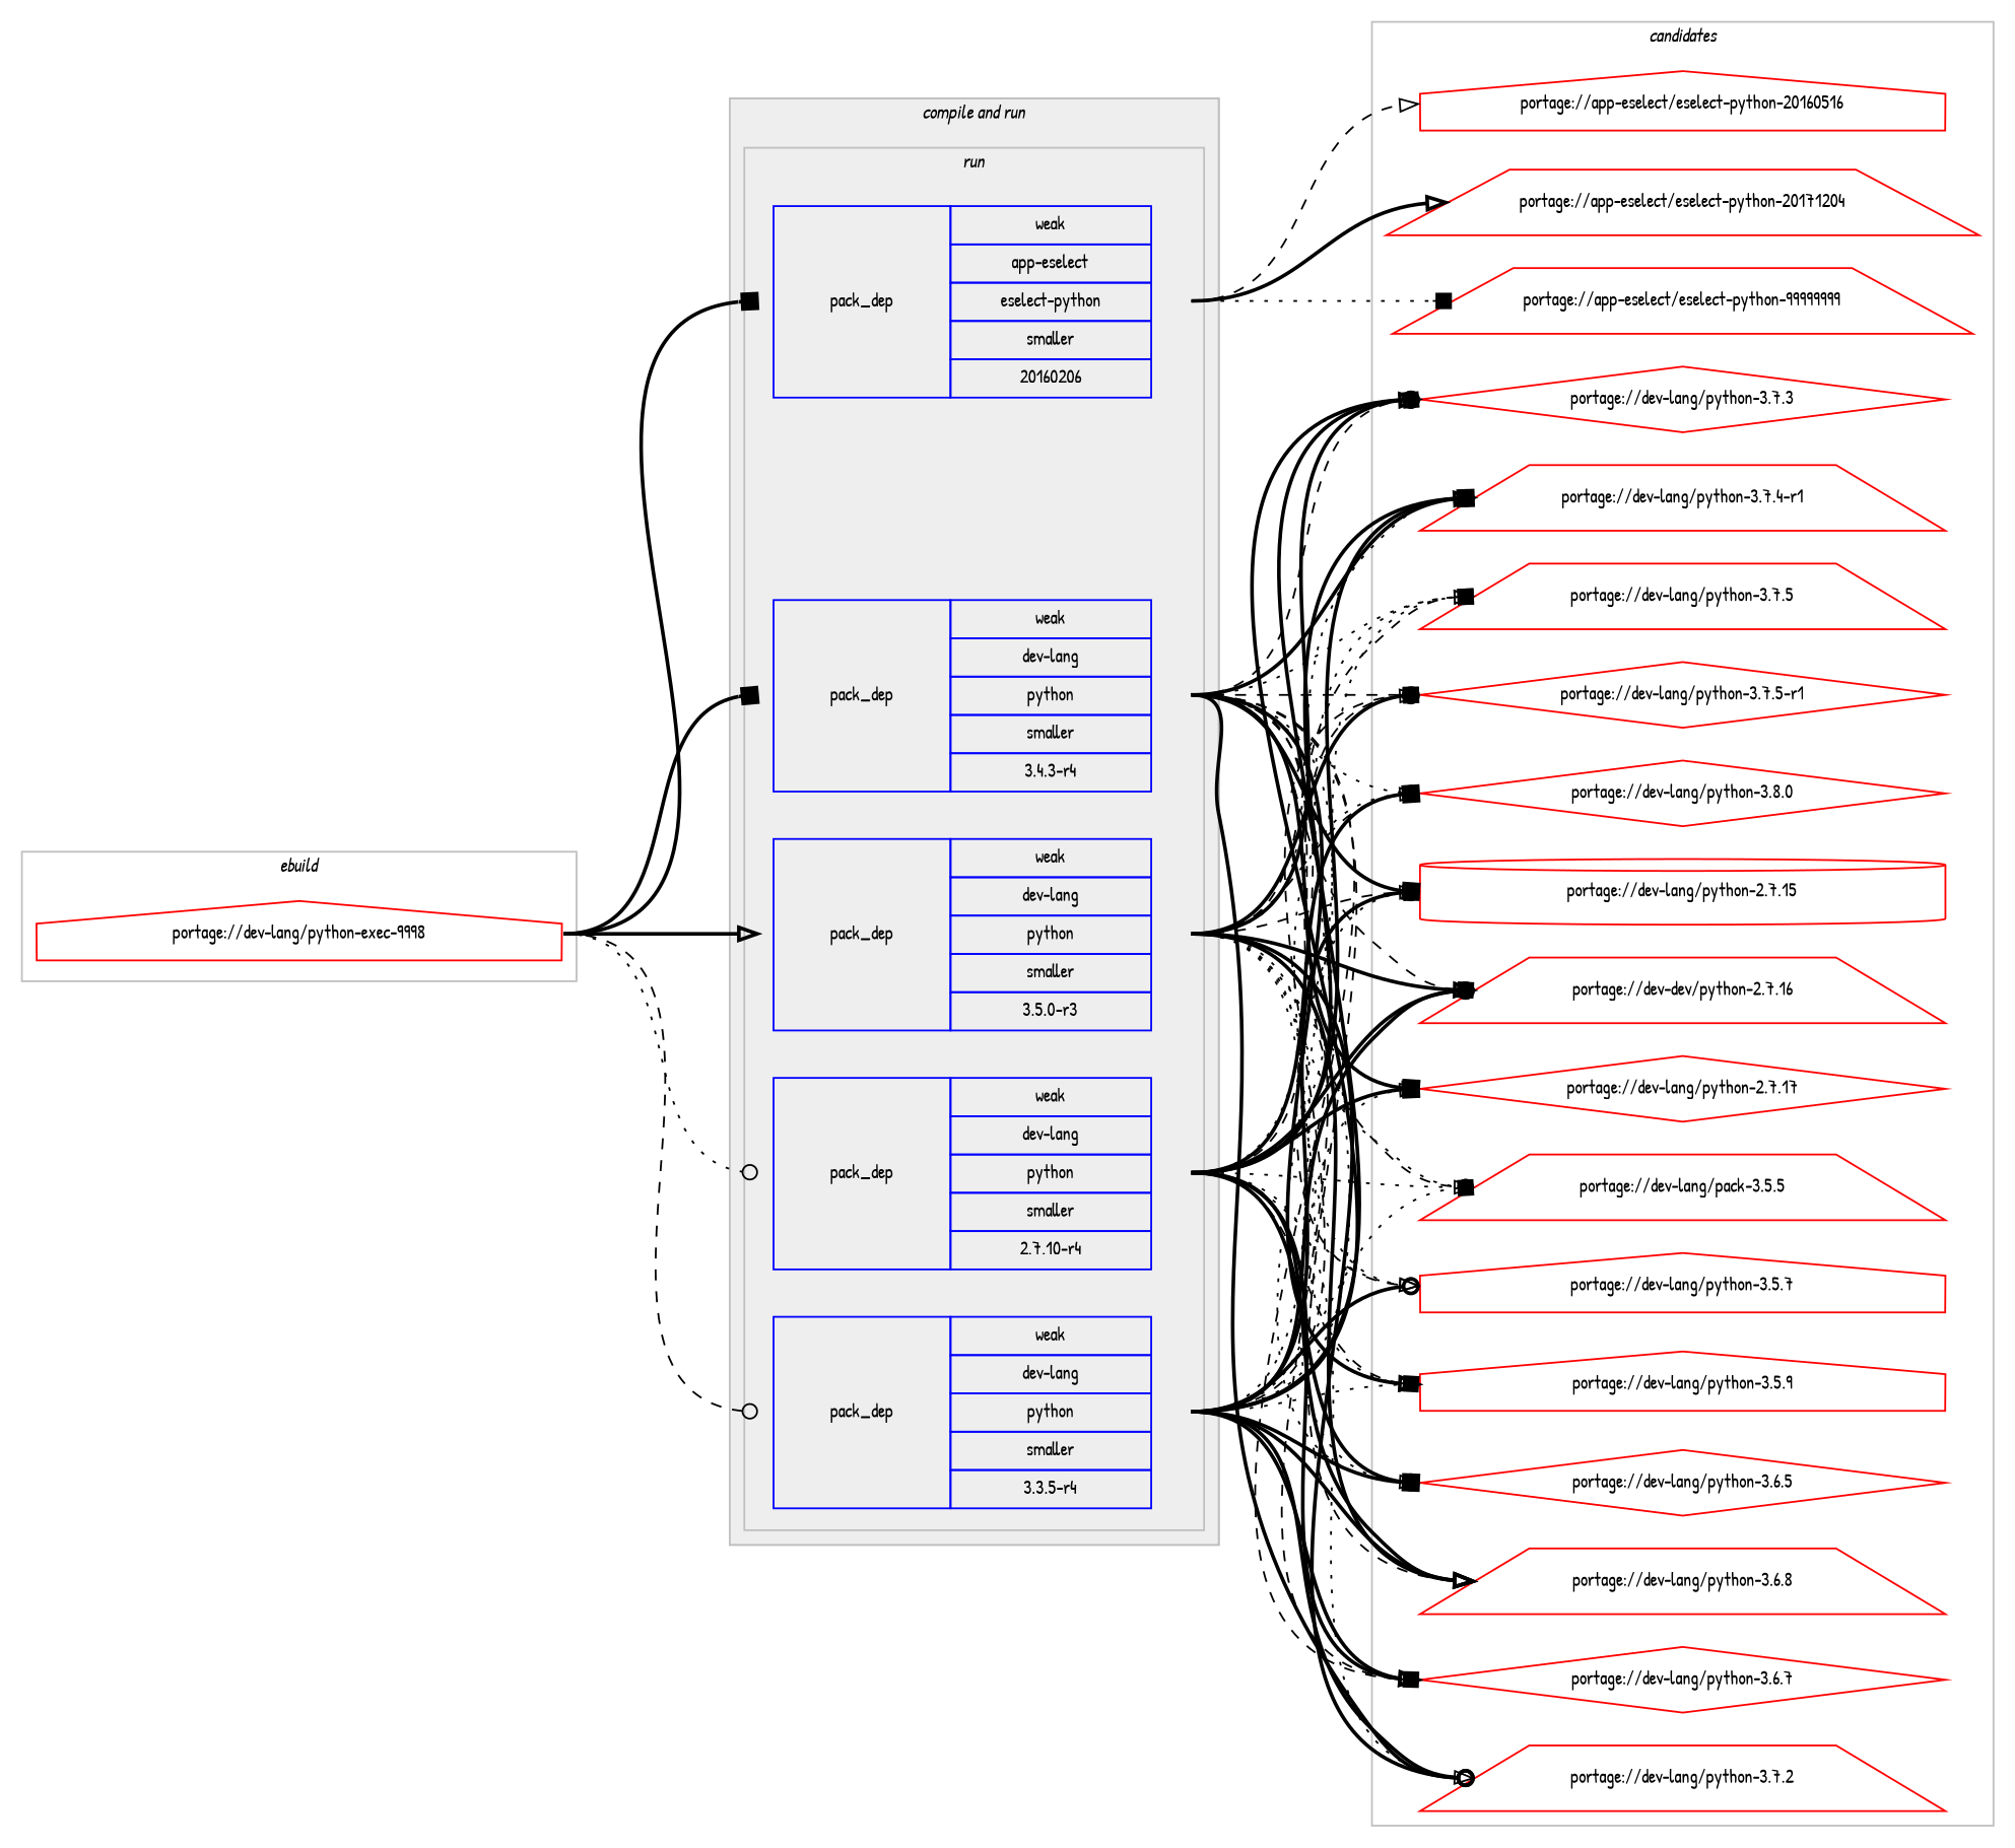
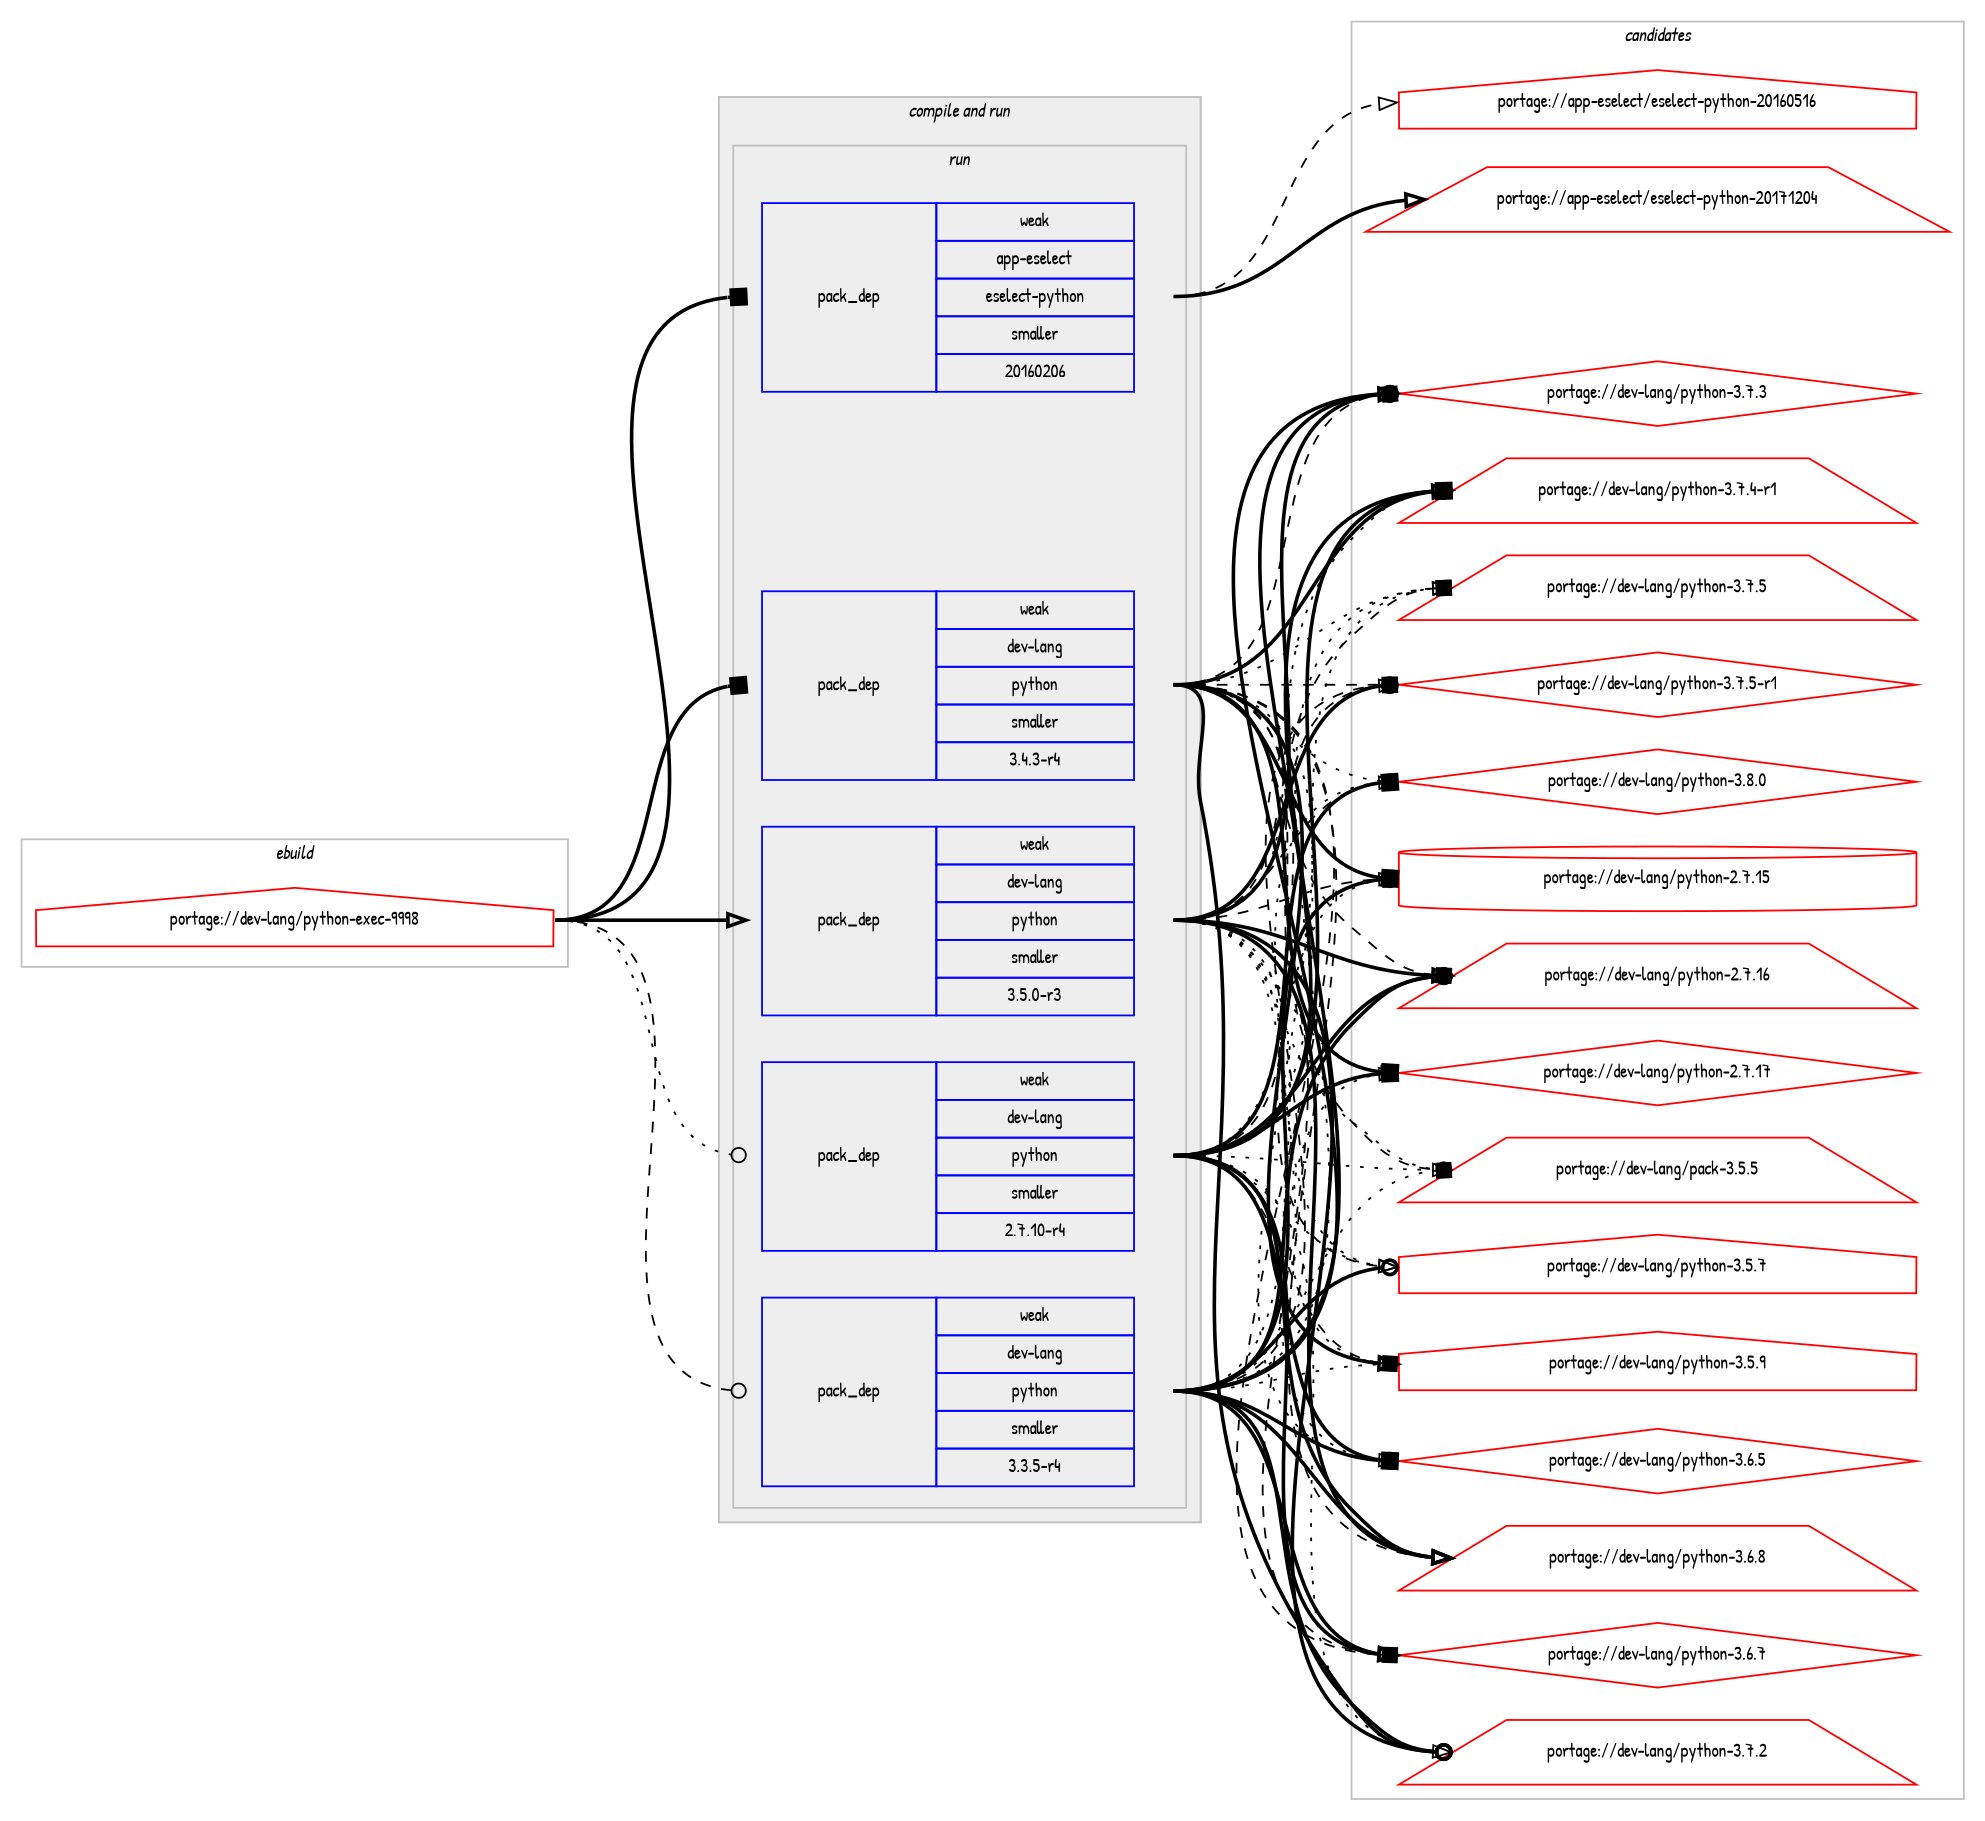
  digraph {
    compound=true
    concentrate=true
    fontname="Patrick Hand"
    fontsize=10
    newrank=true
    rankdir=LR
    ranksep=1.5
    node [color=red fontname="Patrick Hand" fontsize=10 shape=trapezium]
    edge [arrowhead=onormal fontname="Patrick Hand" headport=w style=bold tailport=e weight=100]
    n1 [label="portage://dev-lang/python-exec-9998" shape=house width=4]
    n2 [color=blue label=<<TABLE BORDER="0" CELLBORDER="1" CELLSPACING="0" CELLPADDING="4" WIDTH="220"><TR><TD ROWSPAN="6" CELLPADDING="30">pack_dep</TD></TR><TR><TD WIDTH="110">weak</TD></TR><TR><TD>app-eselect</TD></TR><TR><TD>eselect-python</TD></TR><TR><TD>smaller</TD></TR><TR><TD>20160206</TD></TR></TABLE>> shape=none]
    n3 [color=blue label=<<TABLE BORDER="0" CELLBORDER="1" CELLSPACING="0" CELLPADDING="4" WIDTH="220"><TR><TD ROWSPAN="6" CELLPADDING="30">pack_dep</TD></TR><TR><TD WIDTH="110">weak</TD></TR><TR><TD>dev-lang</TD></TR><TR><TD>python</TD></TR><TR><TD>smaller</TD></TR><TR><TD>2.7.10-r4</TD></TR></TABLE>> shape=none]
    n4 [color=blue label=<<TABLE BORDER="0" CELLBORDER="1" CELLSPACING="0" CELLPADDING="4" WIDTH="220"><TR><TD ROWSPAN="6" CELLPADDING="30">pack_dep</TD></TR><TR><TD WIDTH="110">weak</TD></TR><TR><TD>dev-lang</TD></TR><TR><TD>python</TD></TR><TR><TD>smaller</TD></TR><TR><TD>3.3.5-r4</TD></TR></TABLE>> shape=none]
    n5 [color=blue label=<<TABLE BORDER="0" CELLBORDER="1" CELLSPACING="0" CELLPADDING="4" WIDTH="220"><TR><TD ROWSPAN="6" CELLPADDING="30">pack_dep</TD></TR><TR><TD WIDTH="110">weak</TD></TR><TR><TD>dev-lang</TD></TR><TR><TD>python</TD></TR><TR><TD>smaller</TD></TR><TR><TD>3.4.3-r4</TD></TR></TABLE>> shape=none]
    n6 [color=blue label=<<TABLE BORDER="0" CELLBORDER="1" CELLSPACING="0" CELLPADDING="4" WIDTH="220"><TR><TD ROWSPAN="6" CELLPADDING="30">pack_dep</TD></TR><TR><TD WIDTH="110">weak</TD></TR><TR><TD>dev-lang</TD></TR><TR><TD>python</TD></TR><TR><TD>smaller</TD></TR><TR><TD>3.5.0-r3</TD></TR></TABLE>> shape=none]
    n7 [label="portage://app-eselect/eselect-python-20160516" shape=house width=4]
    n8 [label="portage://app-eselect/eselect-python-20171204" width=4]
-   n9 [label="portage://app-eselect/eselect-python-99999999" width=4]
    n10 [label="portage://dev-lang/python-2.7.15" shape=cylinder width=4]
-   n11 [label="portage://dev-dev/python-2.7.16" width=4]
+   n11 [label="portage://dev-lang/python-2.7.16" width=4]
    n12 [label="portage://dev-lang/python-2.7.17" shape=diamond width=4]
    n13 [label="portage://dev-lang/pack-3.5.5" width=4]
    n14 [label="portage://dev-lang/python-3.5.7" shape=house width=4]
    n15 [label="portage://dev-lang/python-3.5.9" shape=house width=4]
    n16 [label="portage://dev-lang/python-3.6.5" shape=diamond width=4]
    n17 [label="portage://dev-lang/python-3.6.8" width=4]
    n18 [label="portage://dev-lang/python-3.6.7" shape=diamond width=4]
    n19 [label="portage://dev-lang/python-3.7.2" width=4]
    n20 [label="portage://dev-lang/python-3.7.3" shape=diamond width=4]
    n21 [label="portage://dev-lang/python-3.7.4-r1" width=4]
    n22 [label="portage://dev-lang/python-3.7.5" width=4]
    n23 [label="portage://dev-lang/python-3.7.5-r1" shape=diamond width=4]
    n24 [label="portage://dev-lang/python-3.8.0" shape=diamond width=4]
    subgraph cluster_1 {
      color=gray
      label=<<i>ebuild</i>>
      rank=same
      n1
    }
    subgraph cluster_2 {
      color=gray
      label=<<i>dependencies</i>>
      subgraph cluster_3 {
        color=gray
        fillcolor="#eeeeee"
        label=<<i>compile</i>>
        style=filled
      }
      subgraph cluster_4 {
        color=gray
        fillcolor="#eeeeee"
        label=<<i>compile and run</i>>
        style=filled
      }
      subgraph cluster_5 {
        color=gray
        fillcolor="#eeeeee"
        label=<<i>run</i>>
        style=filled
        subgraph sub_6 {
          color=gray
          fillcolor="#eeeeee"
          label=<<i>run</i>>
          style=filled
          n2
        }
        subgraph sub_7 {
          color=gray
          fillcolor="#eeeeee"
          label=<<i>run</i>>
          style=filled
          n3
        }
        subgraph sub_8 {
          color=gray
          fillcolor="#eeeeee"
          label=<<i>run</i>>
          style=filled
          n4
        }
        subgraph sub_9 {
          color=gray
          fillcolor="#eeeeee"
          label=<<i>run</i>>
          style=filled
          n5
        }
        subgraph sub_10 {
          color=gray
          fillcolor="#eeeeee"
          label=<<i>run</i>>
          style=filled
          n6
        }
      }
    }
    subgraph cluster_11 {
      color=gray
      label=<<i>candidates</i>>
      rank=same
      subgraph sub_12 {
        color=black
        label=<<i>candidates</i>>
        nodesep=1
        rank=same
        n7
        n8
-       n9
      }
      subgraph sub_13 {
        color=black
        label=<<i>candidates</i>>
        nodesep=1
        rank=same
        n10
        n11
        n12
        n13
        n14
        n15
        n16
        n17
        n18
        n19
        n20
        n21
        n22
        n23
        n24
      }
      subgraph sub_14 {
        color=black
        label=<<i>candidates</i>>
        nodesep=1
        rank=same
        n10
        n11
        n12
        n13
        n14
        n15
        n16
        n17
        n18
        n19
        n20
        n21
        n22
        n23
        n24
      }
      subgraph sub_15 {
        color=black
        label=<<i>candidates</i>>
        nodesep=1
        rank=same
        n10
        n11
        n12
        n13
        n14
        n15
        n16
        n17
        n18
        n19
        n20
        n21
        n22
        n23
        n24
      }
      subgraph sub_16 {
        color=black
        label=<<i>candidates</i>>
        nodesep=1
        rank=same
        n10
        n11
        n12
        n13
        n14
        n15
        n16
        n17
        n18
        n19
        n20
        n21
        n22
        n23
        n24
      }
    }
    n1 -> n2 [arrowhead=box weight=20]
    n1 -> n3 [arrowhead=odot style=dotted weight=20]
    n1 -> n4 [arrowhead=odot style=dashed weight=20]
    n1 -> n5 [arrowhead=box weight=20]
    n1 -> n6 [weight=20]
    n2 -> n7 [style=dashed]
    n2 -> n8
-   n2 -> n9 [arrowhead=box style=dotted]
    n3 -> n10 [arrowhead=box style=dotted]
    n3 -> n11 [arrowhead=odot]
    n3 -> n12 [arrowhead=box]
    n3 -> n13 [style=dotted]
    n3 -> n14 [style=dotted]
    n3 -> n15 [style=dashed]
    n3 -> n16 [arrowhead=odot]
    n3 -> n17
    n3 -> n18
    n3 -> n19 [style=dotted]
    n3 -> n20
    n3 -> n21 [arrowhead=odot]
    n3 -> n22 [arrowhead=box style=dotted]
    n3 -> n23 [style=dashed]
    n3 -> n24 [arrowhead=box]
    n4 -> n10 [arrowhead=odot]
    n4 -> n11 [arrowhead=odot]
    n4 -> n12 [style=dotted]
    n4 -> n13 [arrowhead=box style=dotted]
    n4 -> n14 [arrowhead=odot]
    n4 -> n15 [style=dotted]
    n4 -> n16 [arrowhead=box]
    n4 -> n17
    n4 -> n18
    n4 -> n19 [arrowhead=odot]
    n4 -> n20 [arrowhead=odot]
    n4 -> n21 [arrowhead=box]
    n4 -> n22 [arrowhead=box style=dotted]
    n4 -> n23 [arrowhead=box style=dashed]
    n4 -> n24 [style=dotted]
    n5 -> n10 [arrowhead=box]
    n5 -> n11 [arrowhead=box style=dashed]
    n5 -> n12 [arrowhead=box]
    n5 -> n13 [arrowhead=odot style=dashed]
    n5 -> n14 [style=dashed]
    n5 -> n15
    n5 -> n16 [arrowhead=odot style=dotted]
    n5 -> n17 [style=dashed]
    n5 -> n18 [arrowhead=box style=dashed]
    n5 -> n19 [arrowhead=odot]
    n5 -> n20 [arrowhead=box style=dashed]
    n5 -> n21
    n5 -> n22 [style=dotted]
    n5 -> n23 [arrowhead=box style=dashed]
    n5 -> n24 [arrowhead=odot style=dotted]
    n6 -> n10 [style=dashed]
    n6 -> n11
    n6 -> n12 [arrowhead=odot style=dotted]
    n6 -> n13 [arrowhead=odot style=dotted]
    n6 -> n14 [arrowhead=odot style=dotted]
    n6 -> n15 [arrowhead=box style=dotted]
    n6 -> n16 [style=dotted]
    n6 -> n17
    n6 -> n18 [arrowhead=odot style=dashed]
    n6 -> n19 [arrowhead=odot]
    n6 -> n20 [arrowhead=odot]
    n6 -> n21 [arrowhead=odot style=dotted]
    n6 -> n22 [style=dashed]
    n6 -> n23 [arrowhead=odot]
    n6 -> n24 [arrowhead=box style=dashed]
  }
